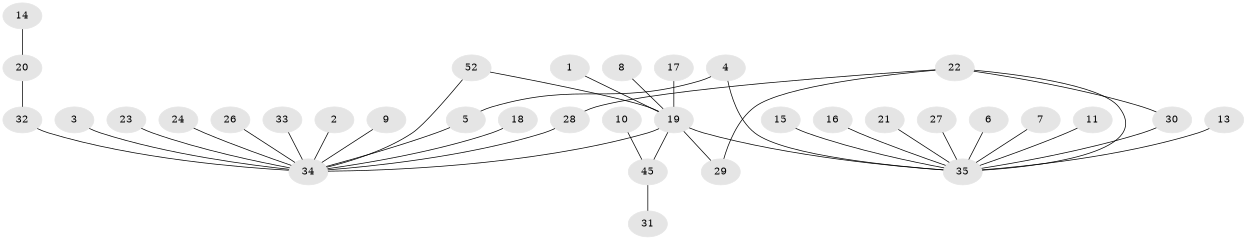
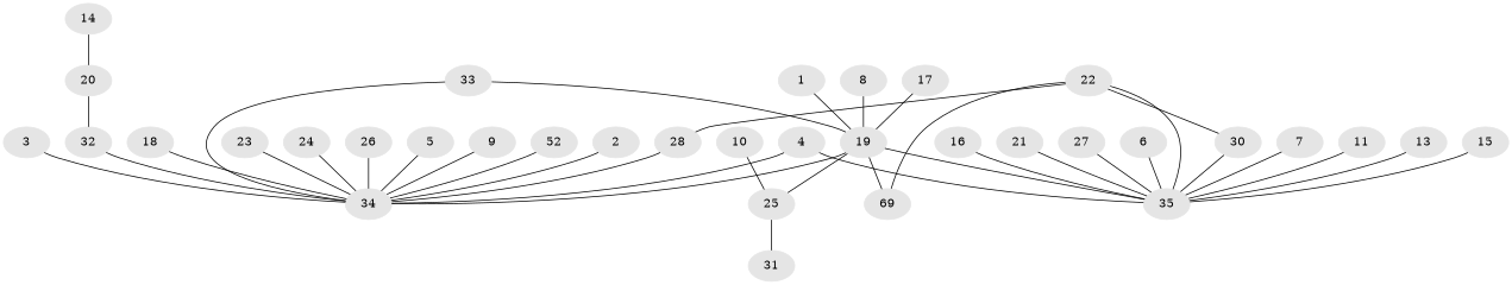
  graph {
    node [color=gray90 style=filled]
    edge [weight=1.0]
    1
    19
    34
    35
-   25 [label=45]
-   29
+   25
+   29 [label=69]
    2
    3
    4
    5
    6
    7
    8
    9
    10
    31
    11
    n18 [label=52]
    13
    14
    20
    32
    15
    16
    17
    18
    21
    22
    28
    30
    23
    24
    26
    27
    33
    1 -- 19
    19 -- 34
    19 -- 35
    19 -- 25
    19 -- 29
    25 -- 31
    2 -- 34
    3 -- 34
-   4 -- 5
+   4 -- 34
    4 -- 35
    5 -- 34
    6 -- 35
    7 -- 35
    8 -- 19
    9 -- 34
    10 -- 25
    11 -- 35
-   n18 -- 19
+   33 -- 19
    n18 -- 34
    13 -- 35
    14 -- 20
    20 -- 32
    32 -- 34 [weight=2.0]
    15 -- 35
    16 -- 35
    17 -- 19
    18 -- 34
    21 -- 35
    22 -- 35
    22 -- 29
    22 -- 28
    22 -- 30
    28 -- 34
    30 -- 35
    23 -- 34
    24 -- 34
    26 -- 34
    27 -- 35
    33 -- 34
  }
